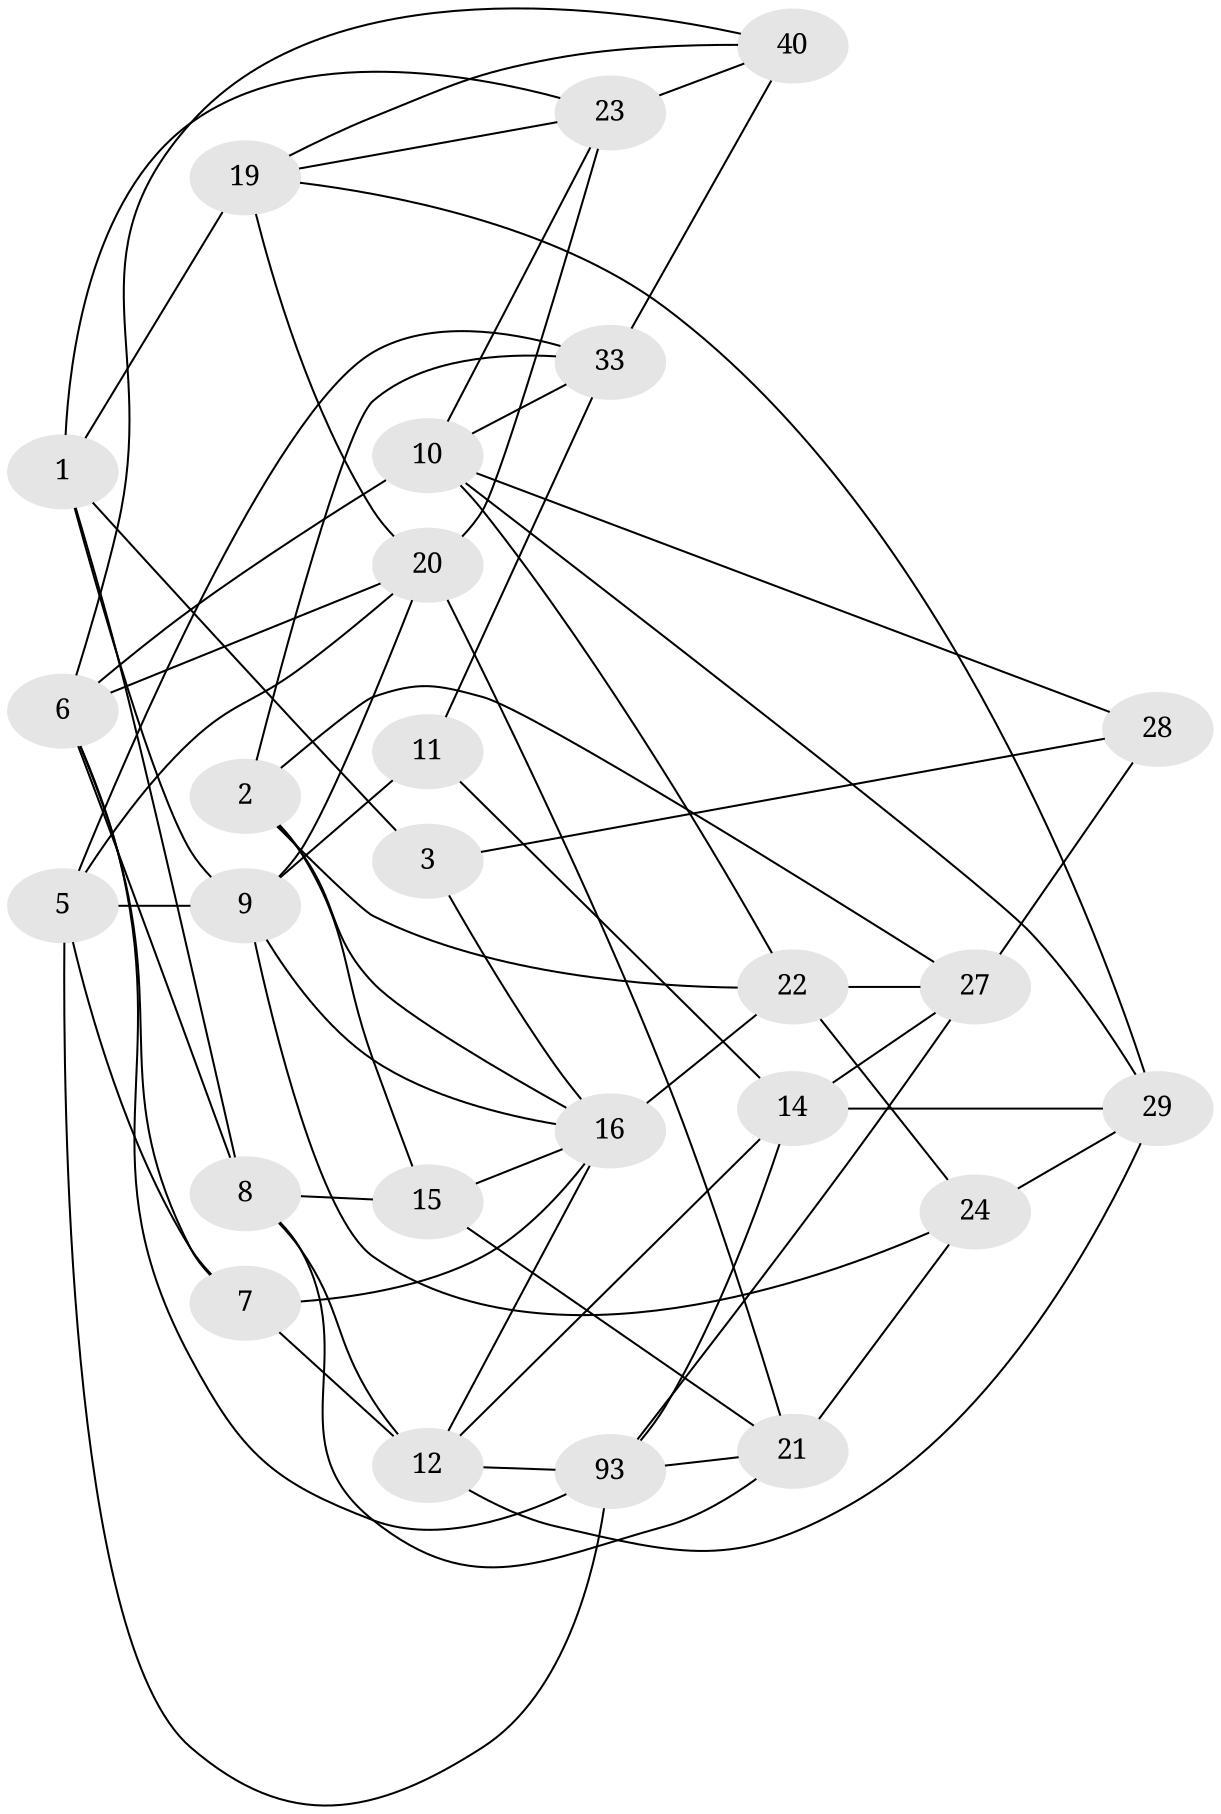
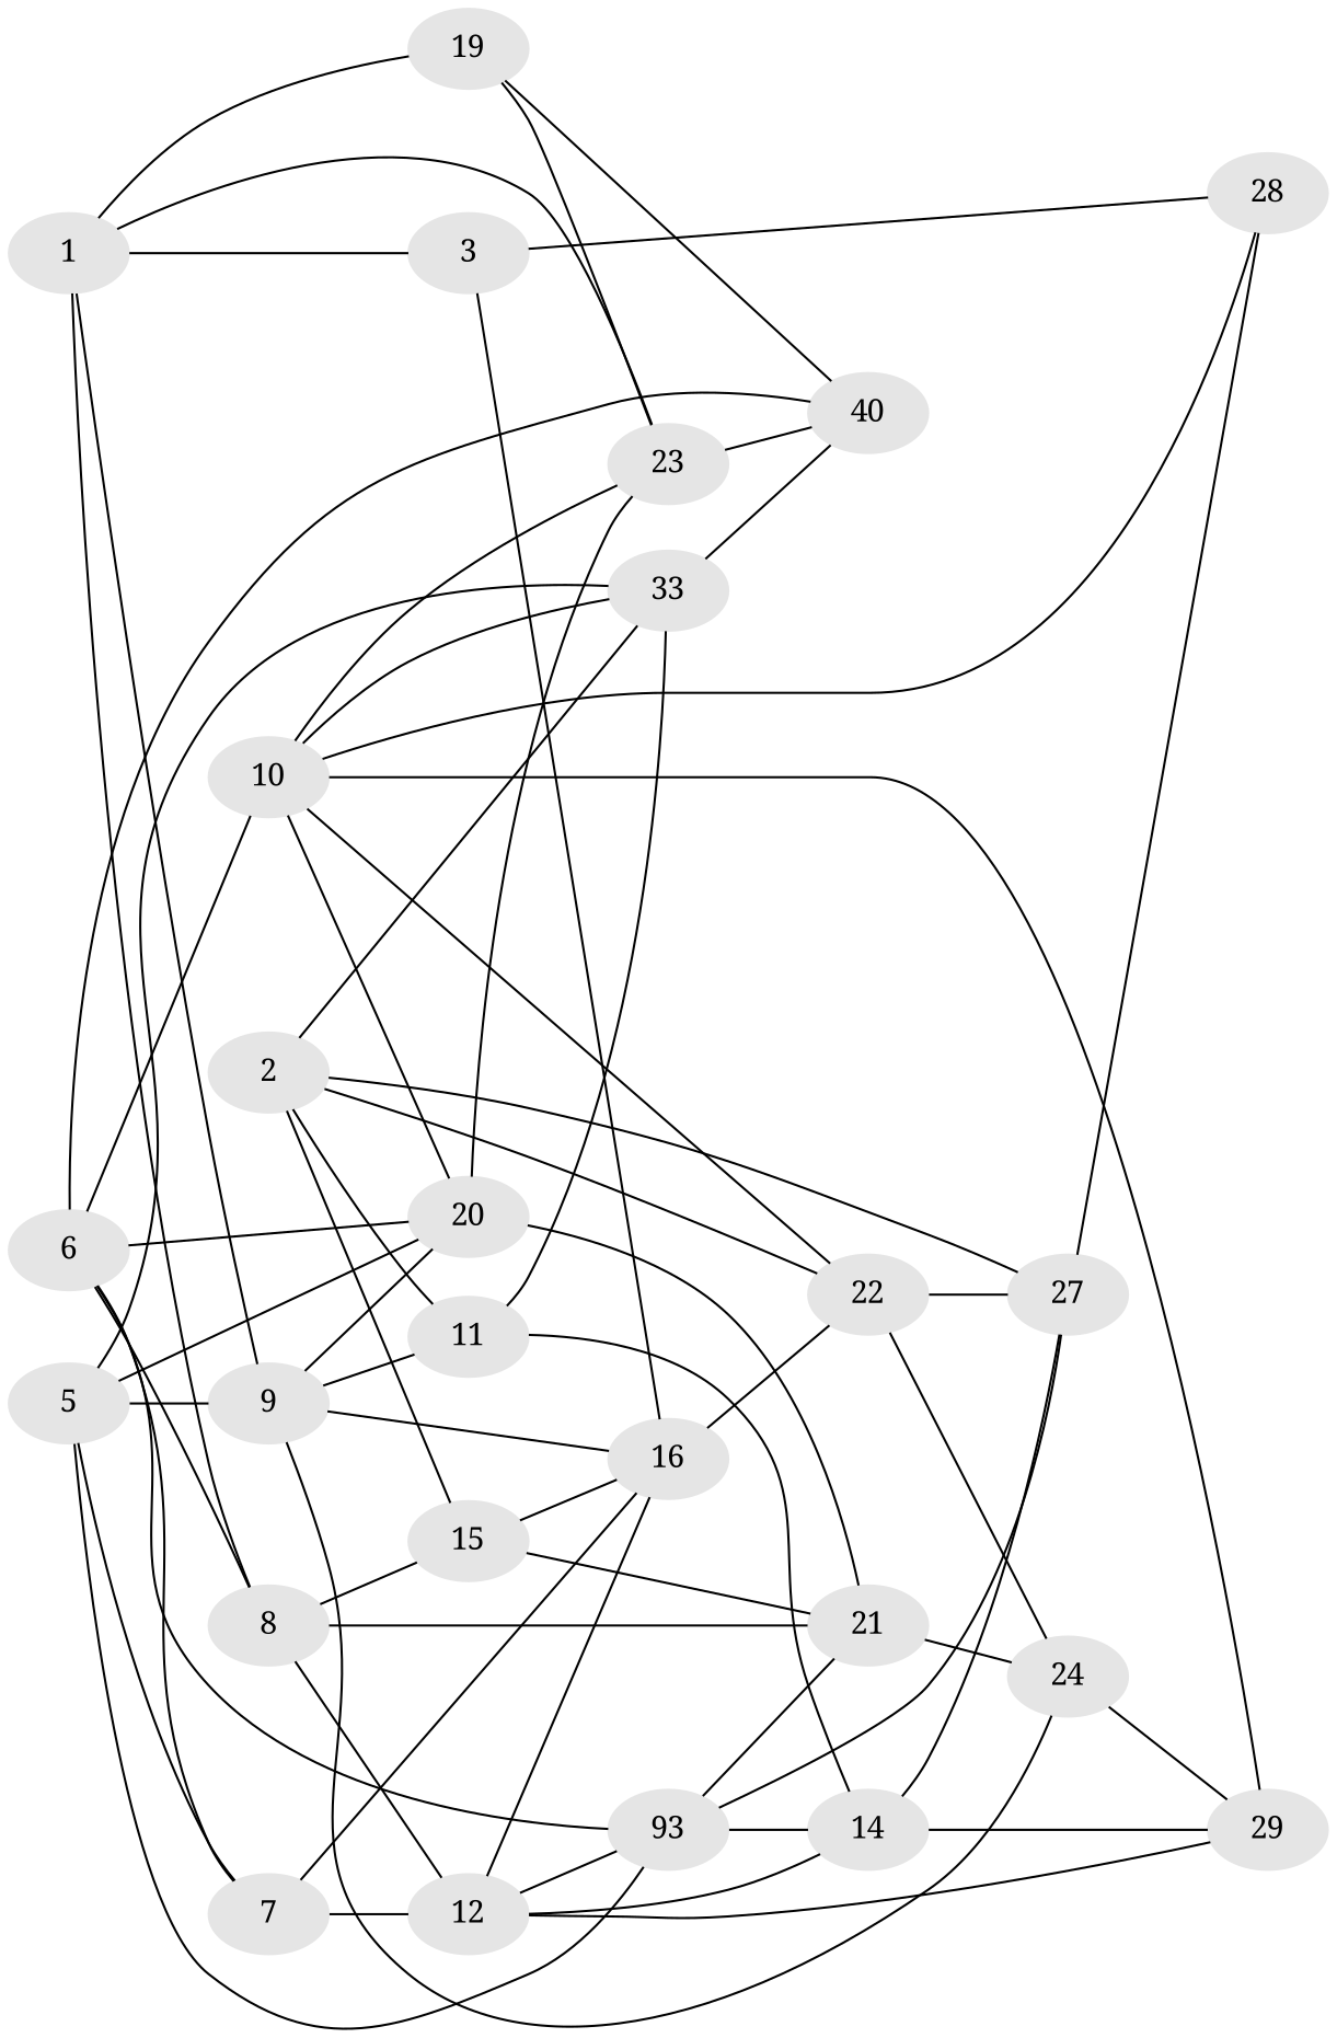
  graph {
    fontname="Noto Serif"
    rankdir=LR
    node [color=gray90 fontname="Noto Serif" style=filled]
    edge [fontname="Noto Serif"]
    1 [super="+4"]
    3 [super="+37"]
    8 [super="+39"]
    9 [super="+43"]
    19 [super="+44"]
    23 [super="+47"]
    16 [super="+38"]
    28 [super="+36"]
    15
    12 [super="+17"]
    21 [super="+26"]
    11
    20 [super="+45"]
    24 [super="+48"]
    40 [super="+46"]
    29 [super="+31"]
    2 [super="+35"]
    22 [super="+32"]
    27 [super="+42"]
    33 [super="+41"]
    14 [super="+30"]
    5 [super="+18"]
    7
    n24 [label=93 super="+25"]
    6 [super="+34"]
    10 [super="+50"]
    1 -- 3 [weight=2]
    1 -- 8
    1 -- 9
    1 -- 19
    1 -- 23
    3 -- 16
    3 -- 28 [weight=3]
    8 -- 15
    8 -- 12
    8 -- 21 [weight=2]
    9 -- 16
    9 -- 11
    9 -- 20
    9 -- 24
    19 -- 23
-   19 -- 20
+   10 -- 20
    19 -- 40 [weight=2]
-   19 -- 29
    23 -- 40 [weight=2]
    16 -- 22
    15 -- 16
    15 -- 21
    12 -- 16
    12 -- 29
    12 -- 14
    12 -- n24
    21 -- 24
    11 -- 33
    11 -- 14
    20 -- 23
    20 -- 21
    24 -- 29
    2 -- 15
-   2 -- 16
+   2 -- 11
    2 -- 22
    2 -- 27
    2 -- 33 [weight=2]
    22 -- 24
    22 -- 27
    27 -- 28
    33 -- 40
    14 -- 29 [weight=2]
    14 -- 27
    5 -- 9
    5 -- 20
    5 -- 33
    5 -- 7
    5 -- n24
    7 -- 16
    7 -- 12
    n24 -- 21
    n24 -- 27
    n24 -- 14
    6 -- 8
    6 -- 20
    6 -- 40
    6 -- 7
    6 -- n24
    6 -- 10
    10 -- 23
    10 -- 28
    10 -- 29
    10 -- 22
    10 -- 33
  }
